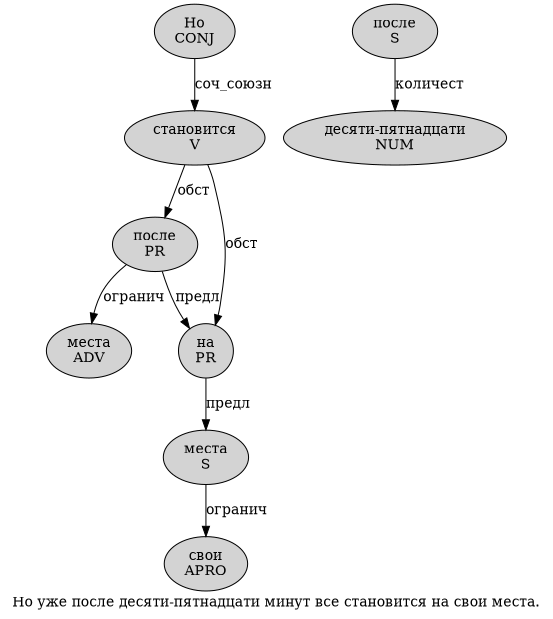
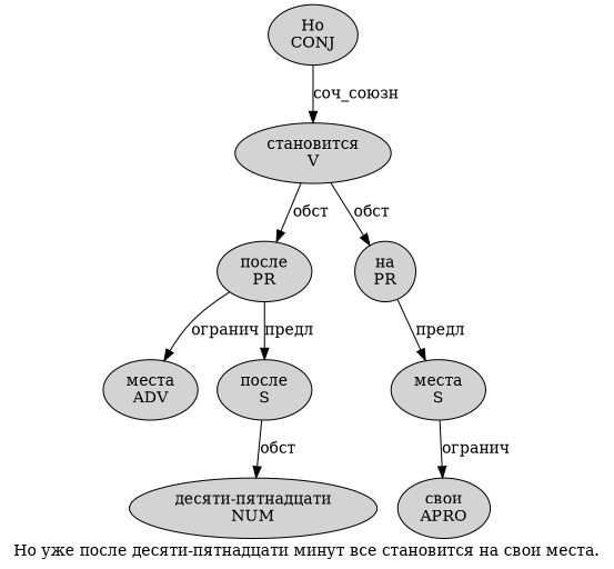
  digraph {
    label="Но уже после десяти-пятнадцати минут все становится на свои места."
    node [fillcolor=lightgray penwidth=1 shape=ellipse style=filled]
    n1 [label="Но\nCONJ"]
    n2 [label="становится\nV"]
    n3 [label="после\nPR"]
    n4 [label="на\nPR"]
    n5 [label="места\nADV"]
    n6 [label="после\nS"]
    n7 [label="десяти-пятнадцати\nNUM"]
    n8 [label="места\nS"]
    n9 [label="свои\nAPRO"]
    n1 -> n2 [label="соч_союзн"]
    n2 -> n3 [label="обст"]
    n2 -> n4 [label="обст"]
    n3 -> n5 [label="огранич"]
-   n3 -> n4 [label="предл"]
+   n3 -> n6 [label="предл"]
    n4 -> n8 [label="предл"]
-   n6 -> n7 [label="количест"]
+   n6 -> n7 [label="обст"]
    n8 -> n9 [label="огранич"]
  }
